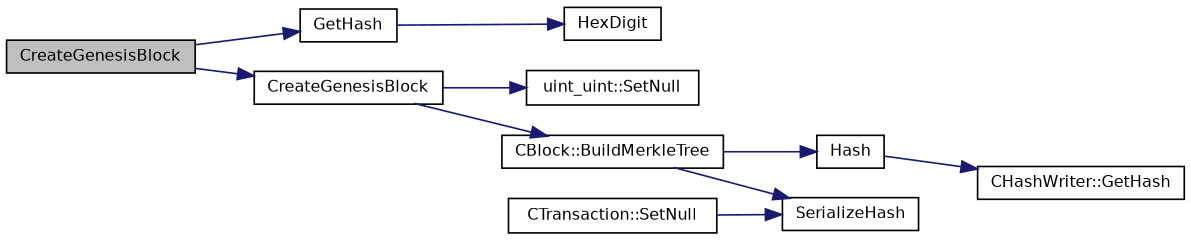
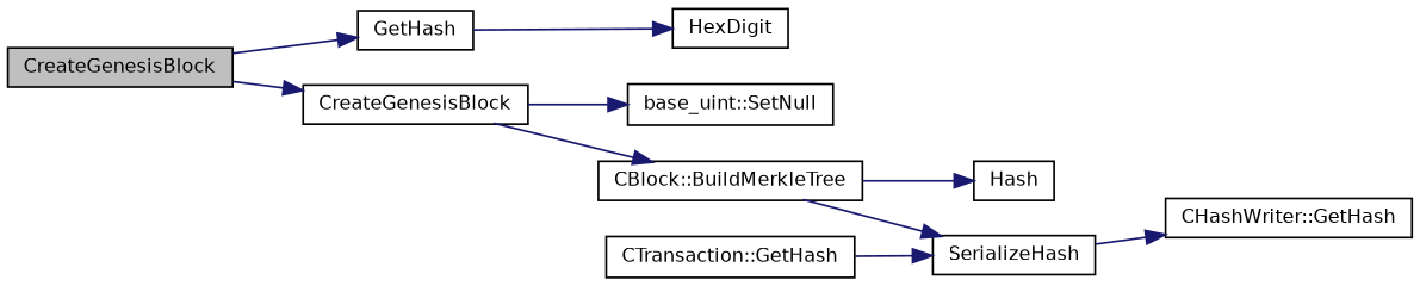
  digraph {
    rankdir=LR
    node [color=black fillcolor=white fontname=Helvetica fontsize=10 shape=record style=filled]
    edge [color=midnightblue fontname=Helvetica fontsize=10 labelfontname=Helvetica labelfontsize=10 style=solid]
    n1 [fillcolor=grey75 fontcolor=black height=0.2 label=CreateGenesisBlock width=0.4]
    n2 [height=0.2 label=GetHash width=0.4]
    n3 [height=0.2 label=CreateGenesisBlock width=0.4]
    n4 [height=0.2 label=HexDigit width=0.4]
-   n5 [height=0.2 label="uint_uint::SetNull" width=0.4]
+   n5 [height=0.2 label="base_uint::SetNull" width=0.4]
    n6 [height=0.2 label="CBlock::BuildMerkleTree" width=0.4]
    n7 [height=0.2 label=Hash width=0.4]
    n8 [height=0.2 label=SerializeHash width=0.4]
-   n9 [height=0.2 label="CTransaction::SetNull" width=0.4]
+   n9 [height=0.2 label="CTransaction::GetHash" width=0.4]
    n10 [height=0.2 label="CHashWriter::GetHash" width=0.4]
    n1 -> n2
    n1 -> n3
    n2 -> n4
    n3 -> n5
    n3 -> n6
    n6 -> n7
    n6 -> n8
-   n7 -> n10
+   n8 -> n10
    n9 -> n8
  }
